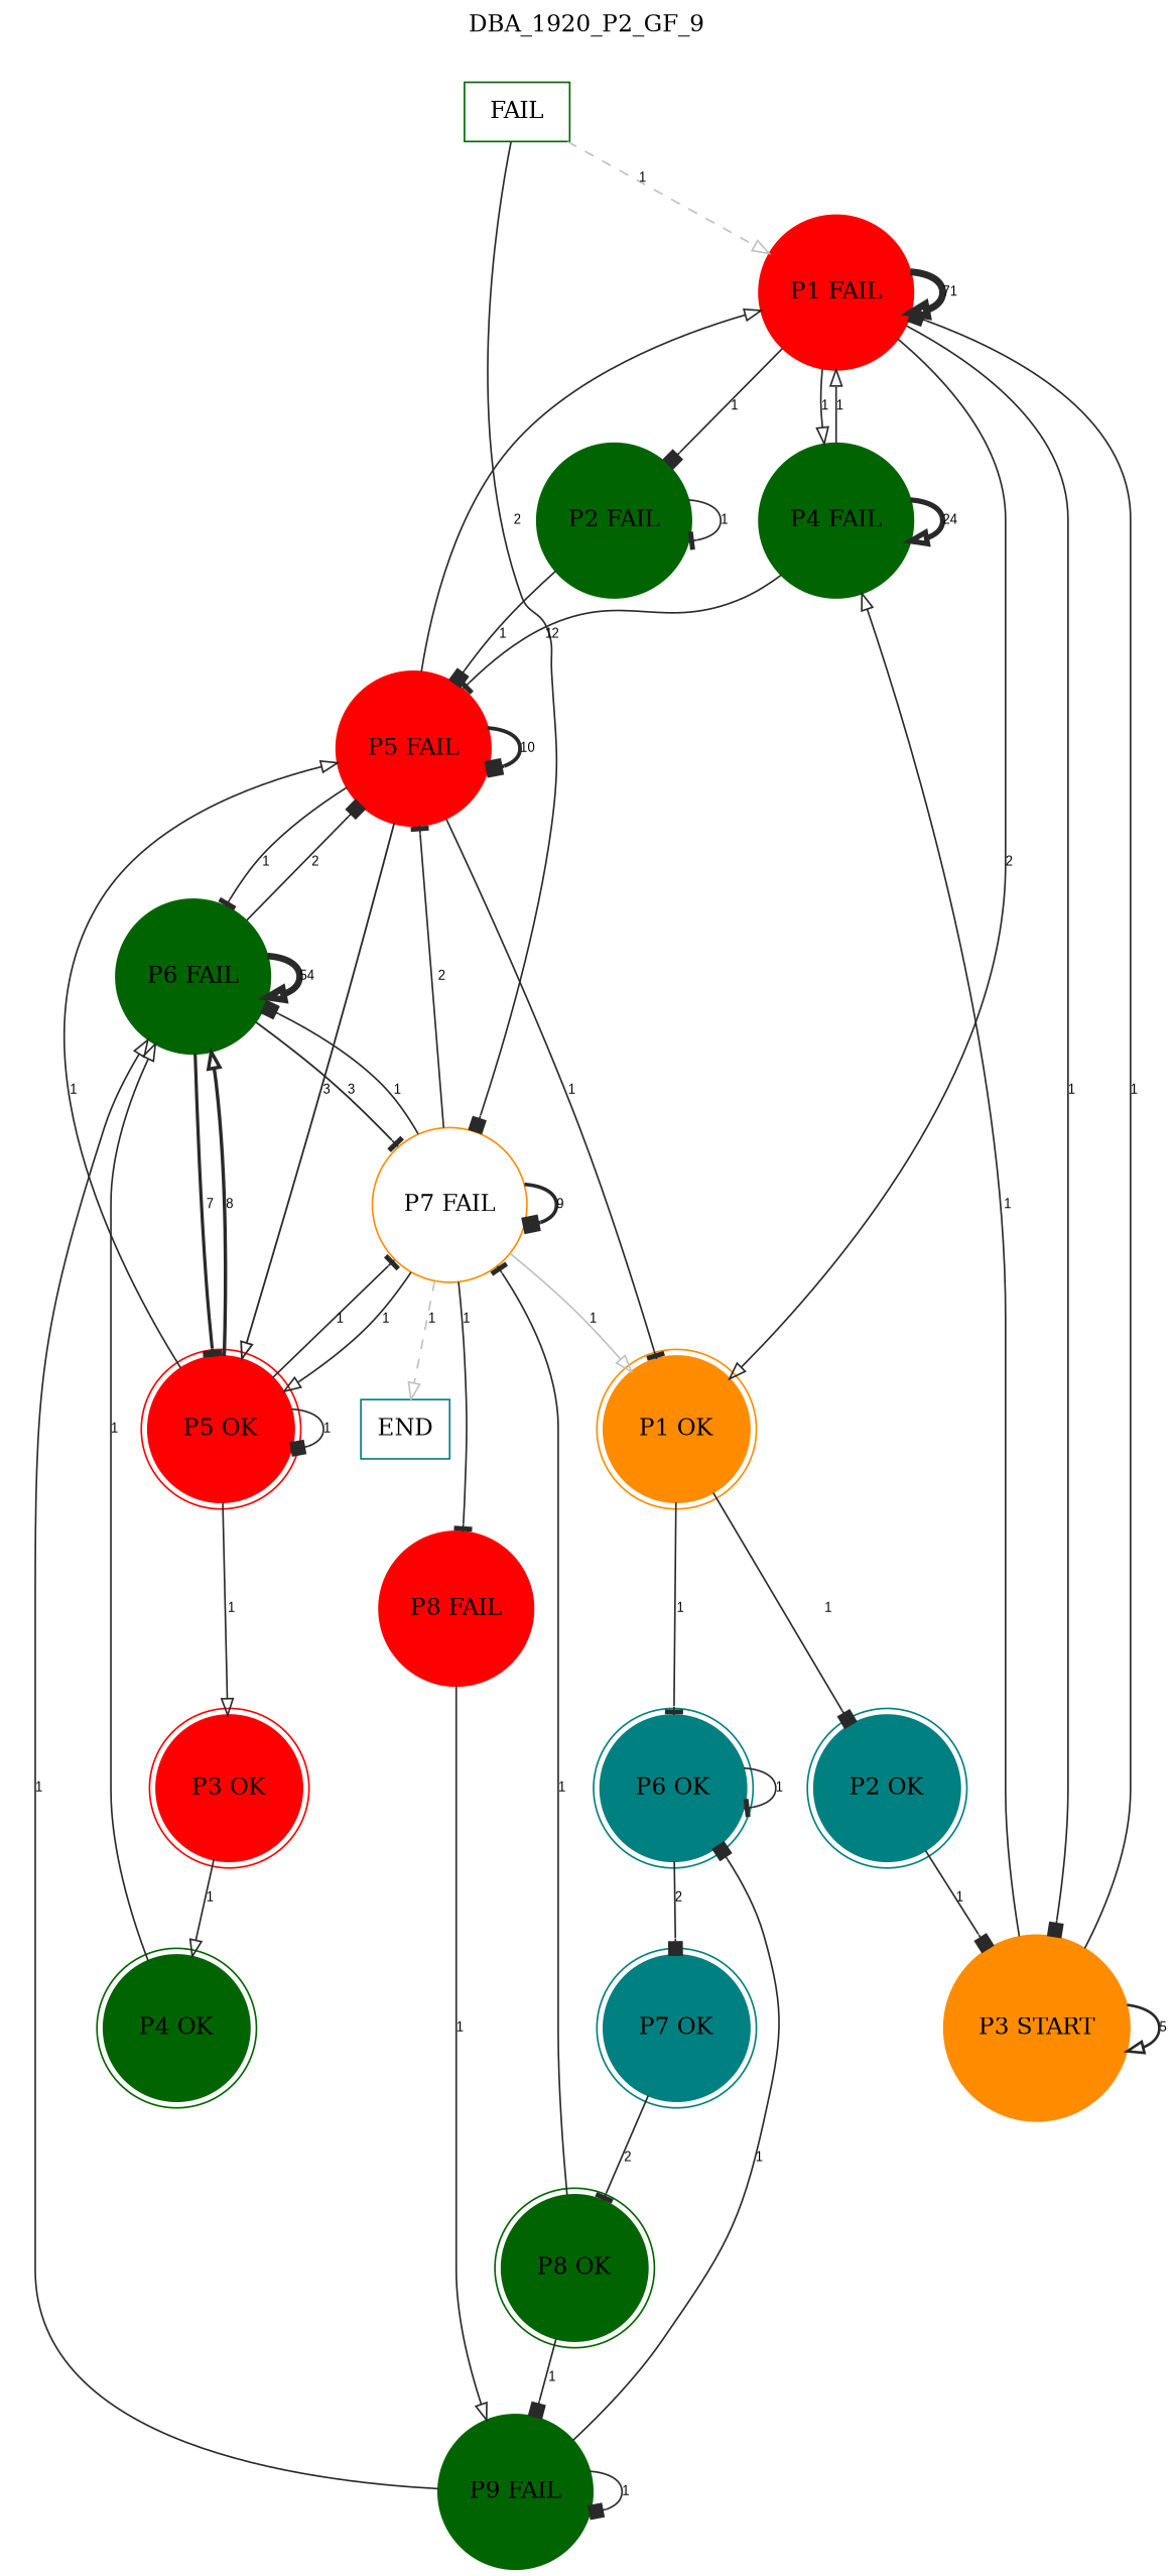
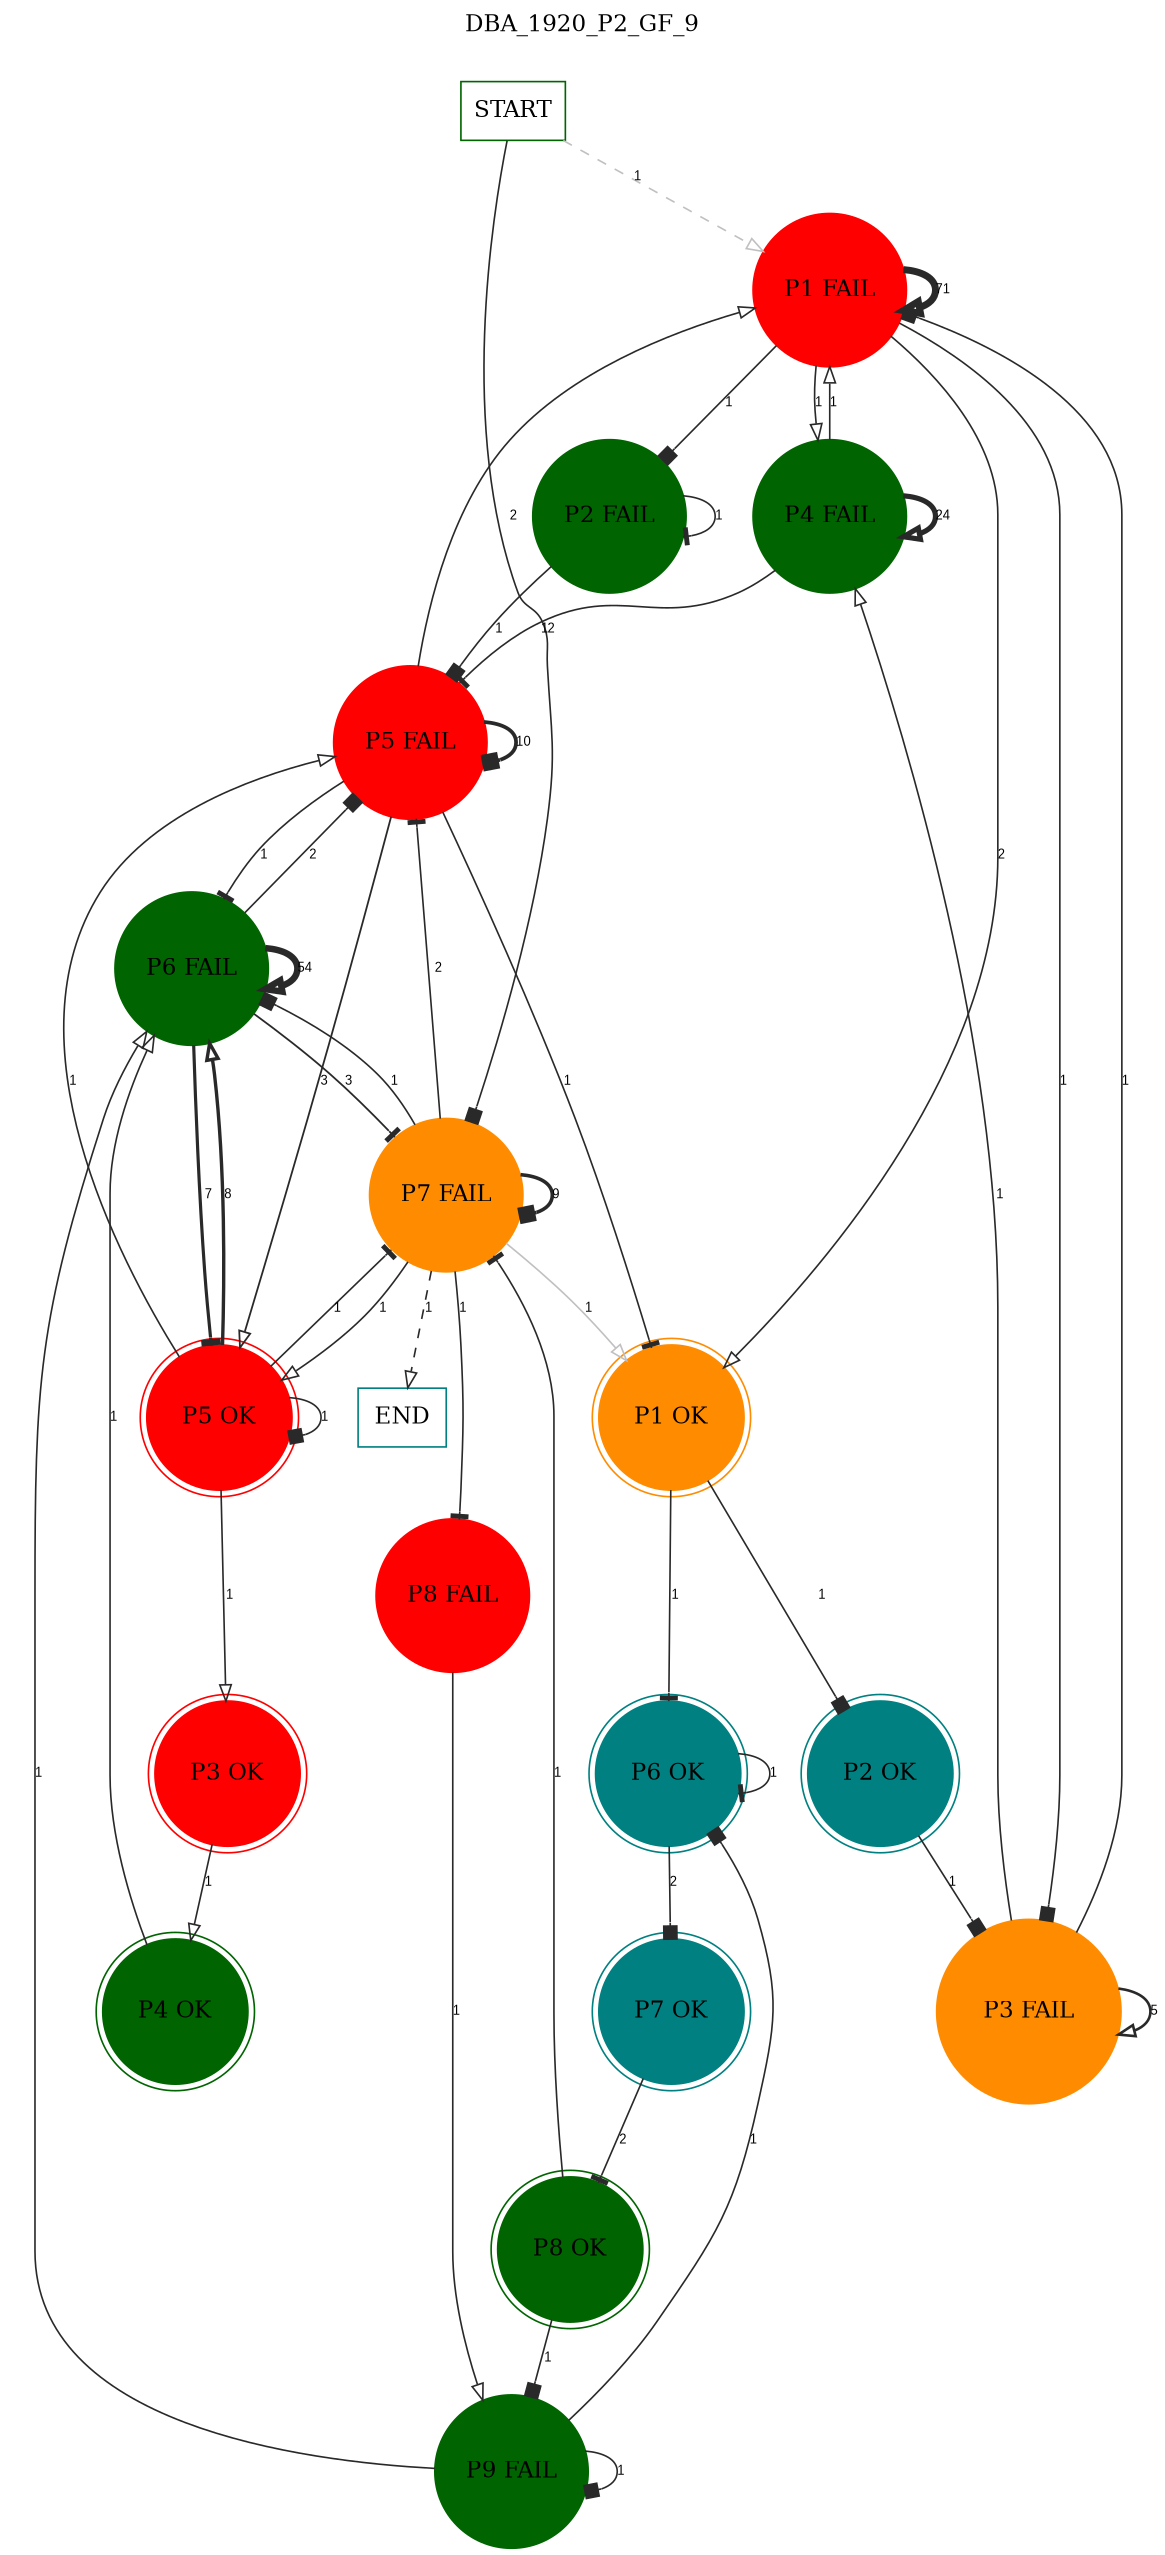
  digraph {
    label=DBA_1920_P2_GF_9
    labelloc=t
    node [color=darkgreen shape=circle style=filled]
    edge [arrowhead=onormal color=grey16 fontname=Arial fontsize=8 labelfloat=false penwidth=1]
-   START [fillcolor=white shape=box label=FAIL]
+   START [fillcolor=white shape=box]
    "P1 FAIL" [color=red]
-   "P7 FAIL" [color=darkorange fillcolor=white]
+   "P7 FAIL" [color=darkorange]
    "P4 FAIL"
    "P2 FAIL"
-   "P3 FAIL" [color=darkorange label="P3 START"]
+   "P3 FAIL" [color=darkorange]
    "P1 OK" [color=darkorange peripheries=2]
    "P5 FAIL" [color=red]
    "P2 OK" [color=teal peripheries=2]
    "P6 OK" [color=teal peripheries=2]
    "P5 OK" [color=red peripheries=2]
    "P6 FAIL"
    "P3 OK" [color=red peripheries=2]
    "P8 FAIL" [color=red]
    END [color=teal fillcolor=white shape=box]
    "P7 OK" [color=teal peripheries=2]
    "P4 OK" [peripheries=2]
    "P9 FAIL"
    "P8 OK" [peripheries=2]
    START -> "P1 FAIL" [color=grey label=1 style=dashed penwidth=""]
    START -> "P7 FAIL" [arrowhead=box label=2]
    "P1 FAIL" -> "P1 FAIL" [label=71 penwidth=4.26267987704132]
    "P1 FAIL" -> "P4 FAIL" [label=1]
    "P1 FAIL" -> "P2 FAIL" [arrowhead=box label=1]
    "P1 FAIL" -> "P3 FAIL" [arrowhead=box label=1]
    "P1 FAIL" -> "P1 OK" [label=2]
    "P7 FAIL" -> "P7 FAIL" [arrowhead=box label=9 penwidth=2.19722457733622]
    "P7 FAIL" -> "P1 OK" [color=grey label=1]
    "P7 FAIL" -> "P5 FAIL" [arrowhead=tee label=2]
    "P7 FAIL" -> "P5 OK" [label=1]
    "P7 FAIL" -> "P6 FAIL" [arrowhead=box label=1]
    "P7 FAIL" -> "P8 FAIL" [arrowhead=tee label=1]
-   "P7 FAIL" -> END [color=grey label=1 style=dashed penwidth=""]
+   "P7 FAIL" -> END [label=1 style=dashed penwidth=""]
    "P4 FAIL" -> "P1 FAIL" [label=1]
    "P4 FAIL" -> "P4 FAIL" [label=24 penwidth=3.17805383034795]
    "P4 FAIL" -> "P5 FAIL" [arrowhead=tee label=1]
    "P2 FAIL" -> "P2 FAIL" [arrowhead=tee label=1]
    "P2 FAIL" -> "P5 FAIL" [arrowhead=box label=1]
    "P3 FAIL" -> "P1 FAIL" [arrowhead=box label=1]
    "P3 FAIL" -> "P4 FAIL" [label=1]
    "P3 FAIL" -> "P3 FAIL" [label=5 penwidth=1.6094379124341]
    "P1 OK" -> "P2 OK" [arrowhead=box label=1]
    "P1 OK" -> "P6 OK" [arrowhead=tee label=1]
    "P5 FAIL" -> "P1 FAIL" [label=2]
    "P5 FAIL" -> "P1 OK" [arrowhead=tee label=1]
    "P5 FAIL" -> "P5 FAIL" [arrowhead=box label=10 penwidth=2.30258509299405]
    "P5 FAIL" -> "P5 OK" [label=3 penwidth=1.09861228866811]
    "P5 FAIL" -> "P6 FAIL" [arrowhead=tee label=1]
    "P2 OK" -> "P3 FAIL" [arrowhead=box label=1]
    "P6 OK" -> "P6 OK" [arrowhead=tee label=1]
    "P6 OK" -> "P7 OK" [arrowhead=box label=2]
    "P5 OK" -> "P7 FAIL" [arrowhead=tee label=1]
    "P5 OK" -> "P5 FAIL" [label=1]
    "P5 OK" -> "P5 OK" [arrowhead=box label=1]
    "P5 OK" -> "P6 FAIL" [label=8 penwidth=2.07944154167984]
    "P5 OK" -> "P3 OK" [label=1]
    "P6 FAIL" -> "P7 FAIL" [arrowhead=tee label=3 penwidth=1.09861228866811]
    "P6 FAIL" -> "P5 FAIL" [arrowhead=box label=2]
    "P6 FAIL" -> "P5 OK" [arrowhead=tee label=7 penwidth=1.94591014905531]
    "P6 FAIL" -> "P6 FAIL" [label=54 penwidth=3.98898404656427]
    "P3 OK" -> "P4 OK" [label=1]
    "P8 FAIL" -> "P9 FAIL" [label=1]
    "P7 OK" -> "P8 OK" [arrowhead=tee label=2]
    "P4 OK" -> "P6 FAIL" [label=1]
    "P9 FAIL" -> "P6 OK" [arrowhead=box label=1]
    "P9 FAIL" -> "P6 FAIL" [label=1]
    "P9 FAIL" -> "P9 FAIL" [arrowhead=box label=1]
    "P8 OK" -> "P7 FAIL" [arrowhead=tee label=1]
    "P8 OK" -> "P9 FAIL" [arrowhead=box label=1]
  }
